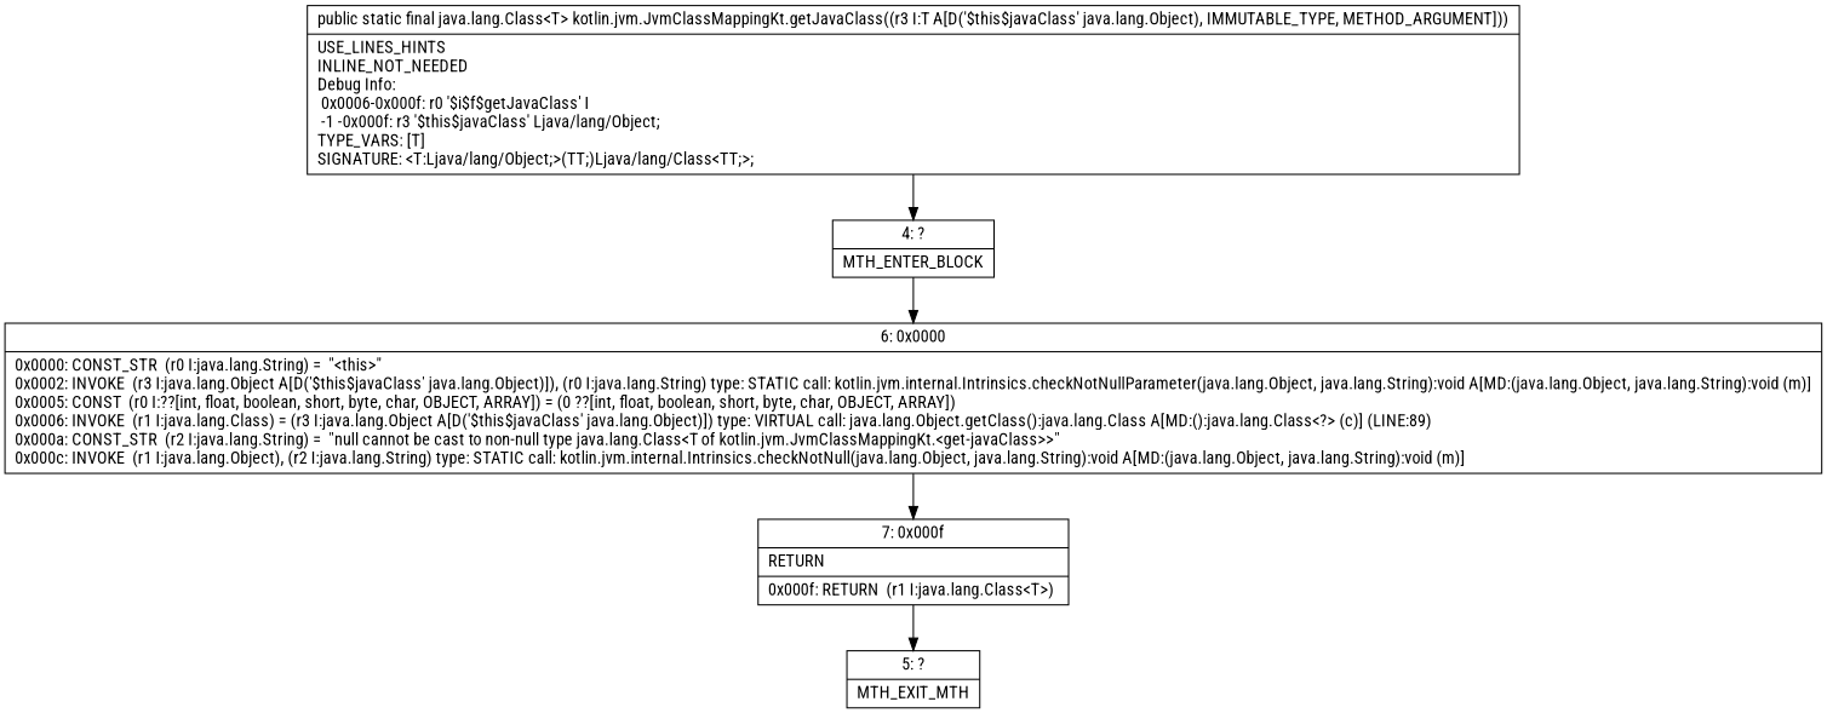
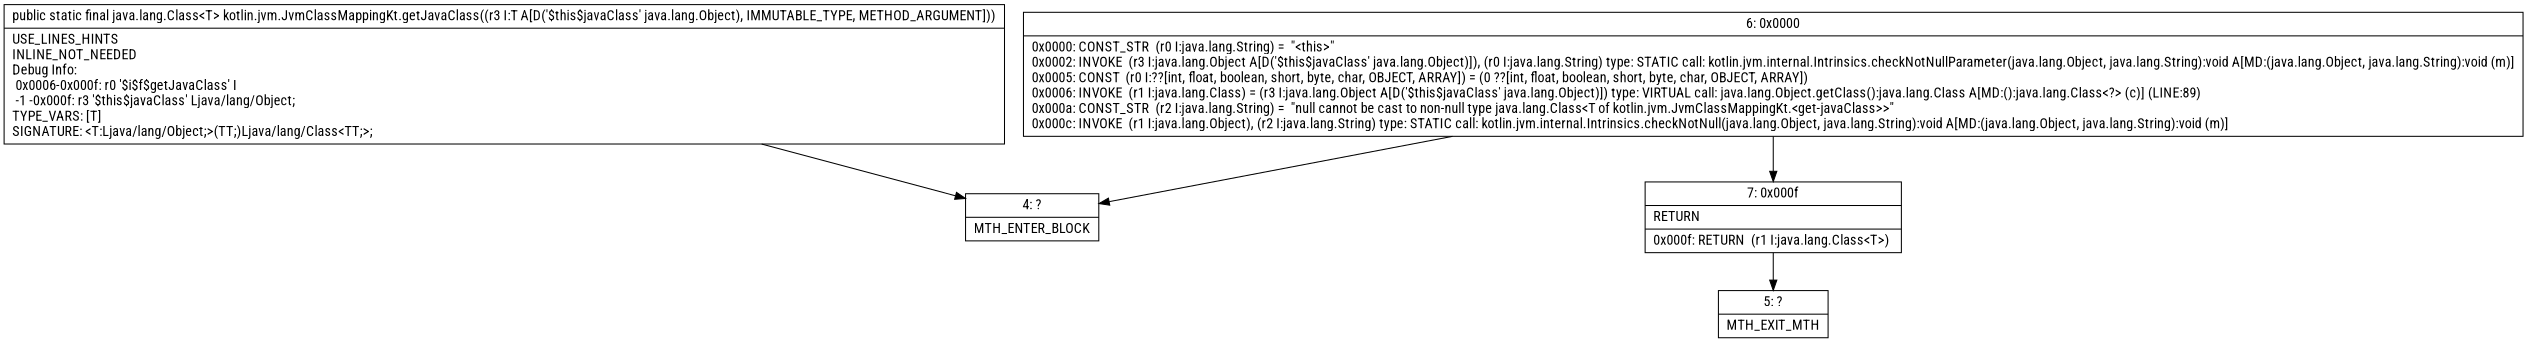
  digraph {
    fontname="Roboto Condensed"
    node [fontname="Roboto Condensed" shape=record]
    edge [fontname="Roboto Condensed"]
    n1 [label="{4\:\ ?|MTH_ENTER_BLOCK\l}"]
    n2 [label="{6\:\ 0x0000|0x0000: CONST_STR  (r0 I:java.lang.String) =  \"\<this\>\" \l0x0002: INVOKE  (r3 I:java.lang.Object A[D('$this$javaClass' java.lang.Object)]), (r0 I:java.lang.String) type: STATIC call: kotlin.jvm.internal.Intrinsics.checkNotNullParameter(java.lang.Object, java.lang.String):void A[MD:(java.lang.Object, java.lang.String):void (m)]\l0x0005: CONST  (r0 I:??[int, float, boolean, short, byte, char, OBJECT, ARRAY]) = (0 ??[int, float, boolean, short, byte, char, OBJECT, ARRAY]) \l0x0006: INVOKE  (r1 I:java.lang.Class) = (r3 I:java.lang.Object A[D('$this$javaClass' java.lang.Object)]) type: VIRTUAL call: java.lang.Object.getClass():java.lang.Class A[MD:():java.lang.Class\<?\> (c)] (LINE:89)\l0x000a: CONST_STR  (r2 I:java.lang.String) =  \"null cannot be cast to non\-null type java.lang.Class\<T of kotlin.jvm.JvmClassMappingKt.\<get\-javaClass\>\>\" \l0x000c: INVOKE  (r1 I:java.lang.Object), (r2 I:java.lang.String) type: STATIC call: kotlin.jvm.internal.Intrinsics.checkNotNull(java.lang.Object, java.lang.String):void A[MD:(java.lang.Object, java.lang.String):void (m)]\l}"]
    n3 [label="{7\:\ 0x000f|RETURN\l|0x000f: RETURN  (r1 I:java.lang.Class\<T\>) \l}"]
    n4 [label="{5\:\ ?|MTH_EXIT_MTH\l}"]
    n5 [label="{public static final java.lang.Class\<T\> kotlin.jvm.JvmClassMappingKt.getJavaClass((r3 I:T A[D('$this$javaClass' java.lang.Object), IMMUTABLE_TYPE, METHOD_ARGUMENT]))  | USE_LINES_HINTS\lINLINE_NOT_NEEDED\lDebug Info:\l  0x0006\-0x000f: r0 '$i$f$getJavaClass' I\l  \-1 \-0x000f: r3 '$this$javaClass' Ljava\/lang\/Object;\lTYPE_VARS: [T]\lSIGNATURE: \<T:Ljava\/lang\/Object;\>(TT;)Ljava\/lang\/Class\<TT;\>;\l}"]
-   n1 -> n2
+   n2 -> n1
    n2 -> n3
    n3 -> n4
    n5 -> n1
  }
